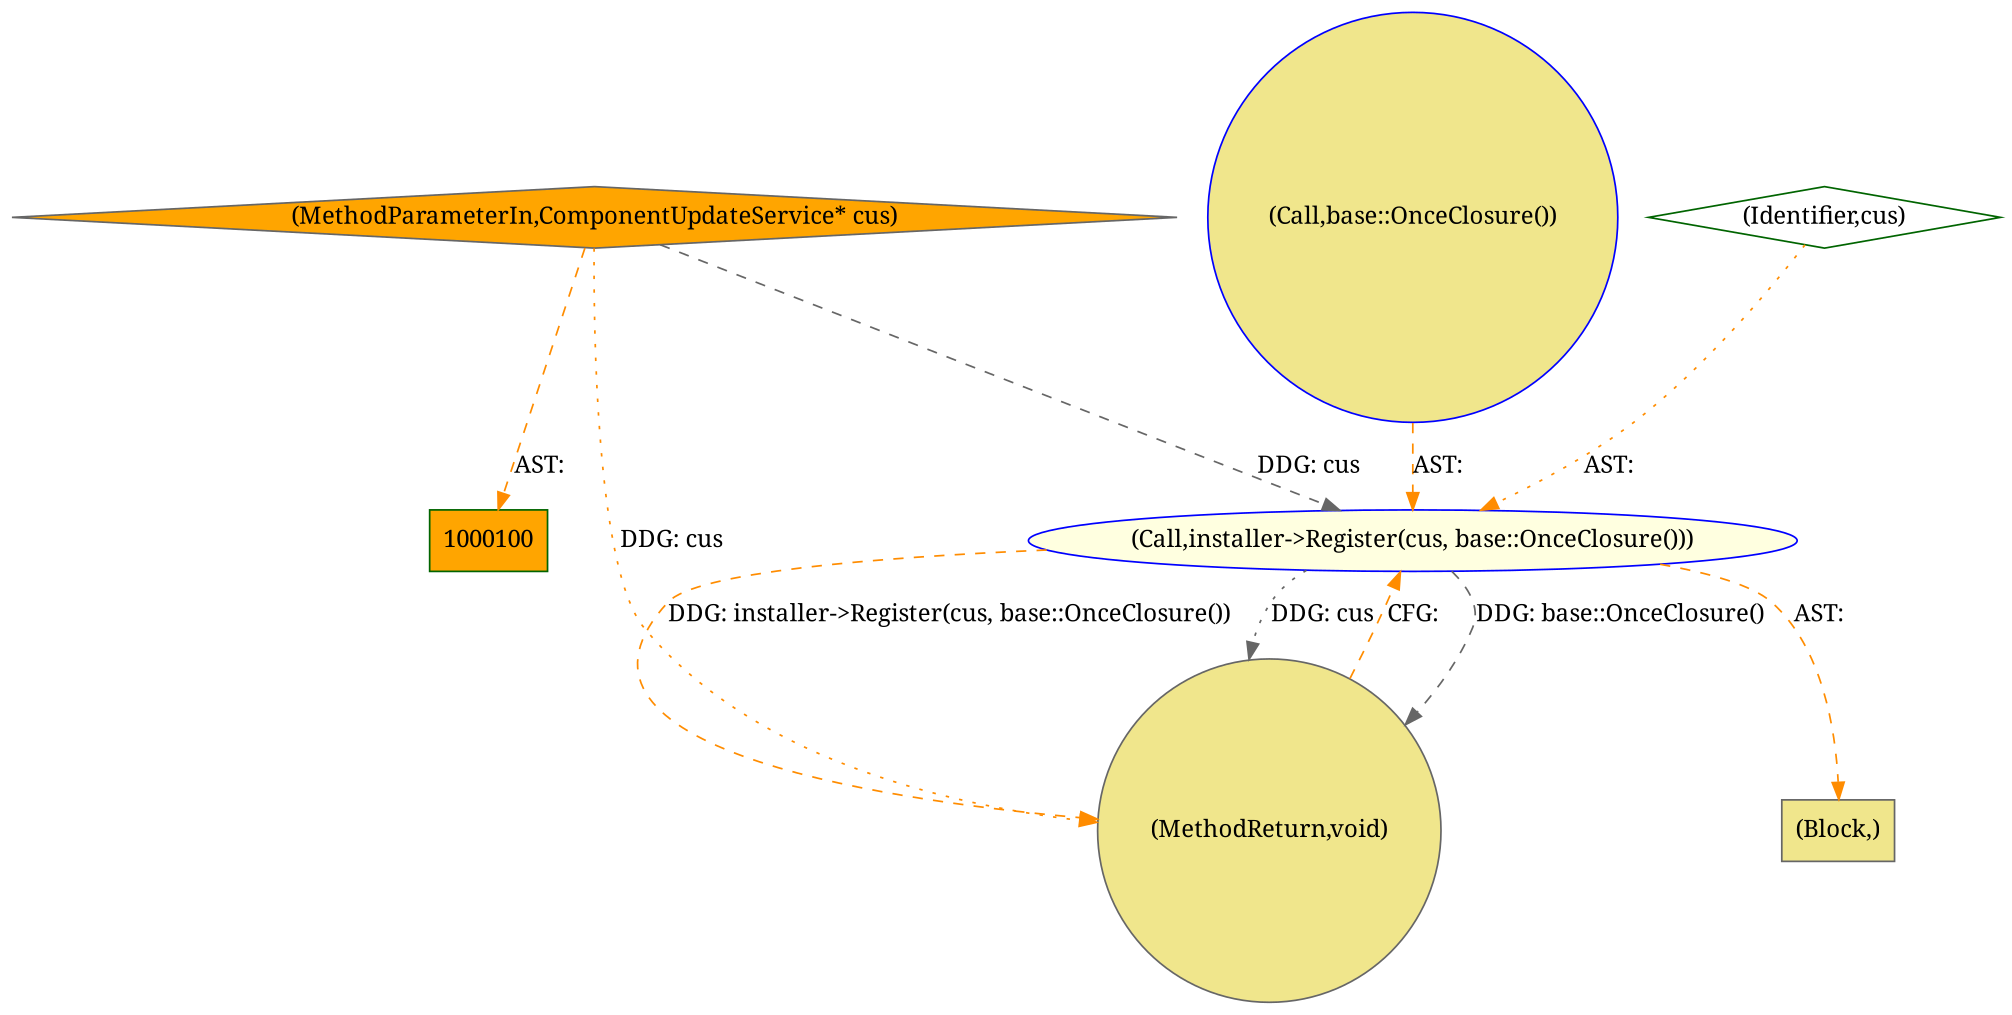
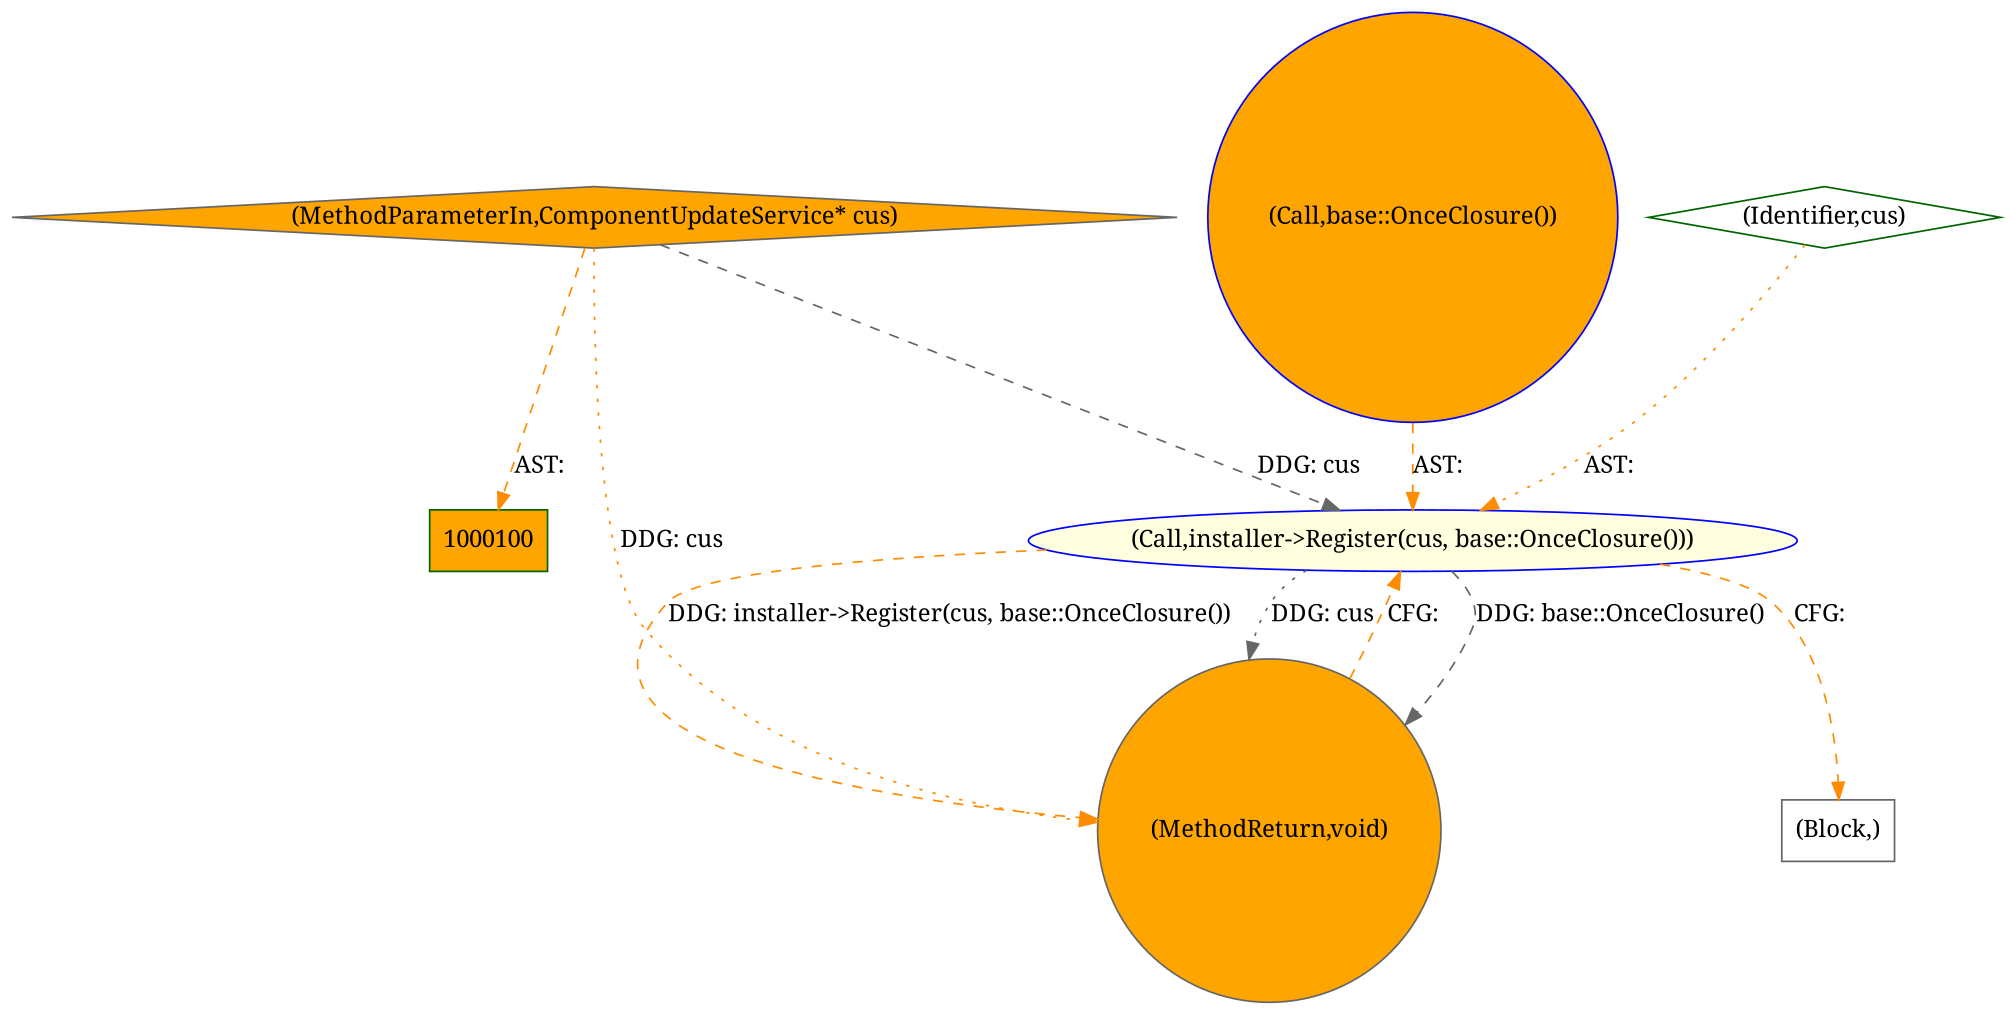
  digraph {
    fontname="Noto Serif"
    node [color=gray40 fillcolor=khaki fontname="Noto Serif" shape=circle style=filled]
    edge [color=darkorange fontname="Noto Serif" style=dashed]
    n1 [color=blue fillcolor=lightyellow label="(Call,installer->Register(cus, base::OnceClosure()))" shape=ellipse]
-   n2 [label="(MethodReturn,void)"]
-   n3 [label="(Block,)" shape=box]
-   n4 [color=blue label="(Call,base::OnceClosure())"]
+   n2 [fillcolor=orange label="(MethodReturn,void)"]
+   n3 [fillcolor=white label="(Block,)" shape=box]
+   n4 [color=blue fillcolor=orange label="(Call,base::OnceClosure())"]
    n5 [fillcolor=orange label="(MethodParameterIn,ComponentUpdateService* cus)" shape=diamond]
    1000100 [color=darkgreen fillcolor=orange shape=box]
    n7 [color=darkgreen fillcolor=white label="(Identifier,cus)" shape=diamond]
    n1 -> n2 [color=gray40 label="DDG: base::OnceClosure()"]
    n1 -> n2 [label="DDG: installer->Register(cus, base::OnceClosure())"]
    n1 -> n2 [color=gray40 label="DDG: cus" style=dotted]
-   n1 -> n3 [label="AST: "]
+   n1 -> n3 [label="CFG: "]
    n2 -> n1 [label="CFG: "]
    n4 -> n1 [label="AST: "]
    n5 -> n1 [color=gray40 label="DDG: cus"]
    n5 -> n2 [label="DDG: cus" style=dotted]
    n5 -> 1000100 [label="AST: "]
    n7 -> n1 [label="AST: " style=dotted]
  }
